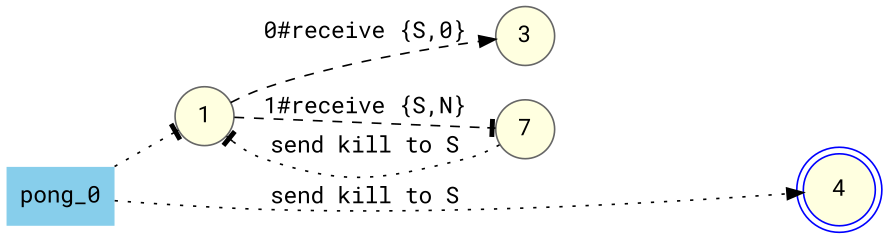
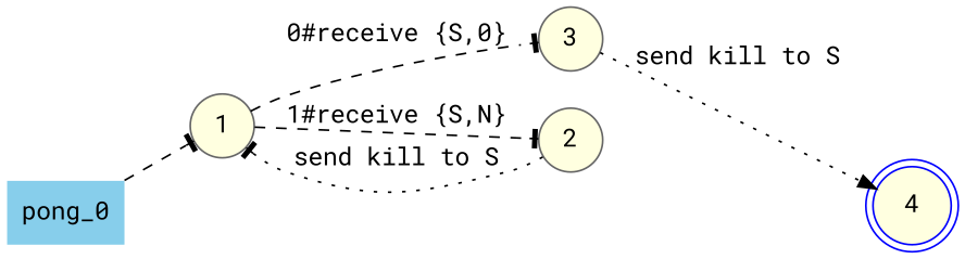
  digraph {
    fontname="Roboto Mono"
    rankdir=LR
    node [color=gray40 fillcolor=lightyellow fontname="Roboto Mono" shape=circle style=filled]
    edge [arrowhead=tee fontname="Roboto Mono" style=dashed]
    n1 [fillcolor=skyblue label=pong_0 shape=plaintext]
    n2 [label=1]
    n3 [label=3]
-   n4 [label=7]
+   n4 [label=2]
    n5 [color=blue label=4 shape=doublecircle]
-   n1 -> n2 [style=dotted]
-   n2 -> n3 [arrowhead=normal label="0#receive {S,0}"]
+   n1 -> n2
+   n2 -> n3 [label="0#receive {S,0}"]
    n2 -> n4 [label="1#receive {S,N}"]
-   n1 -> n5 [arrowhead=normal label="send kill to S" style=dotted]
+   n3 -> n5 [arrowhead=normal label="send kill to S" style=dotted]
    n4 -> n2 [label="send kill to S" style=dotted]
  }
